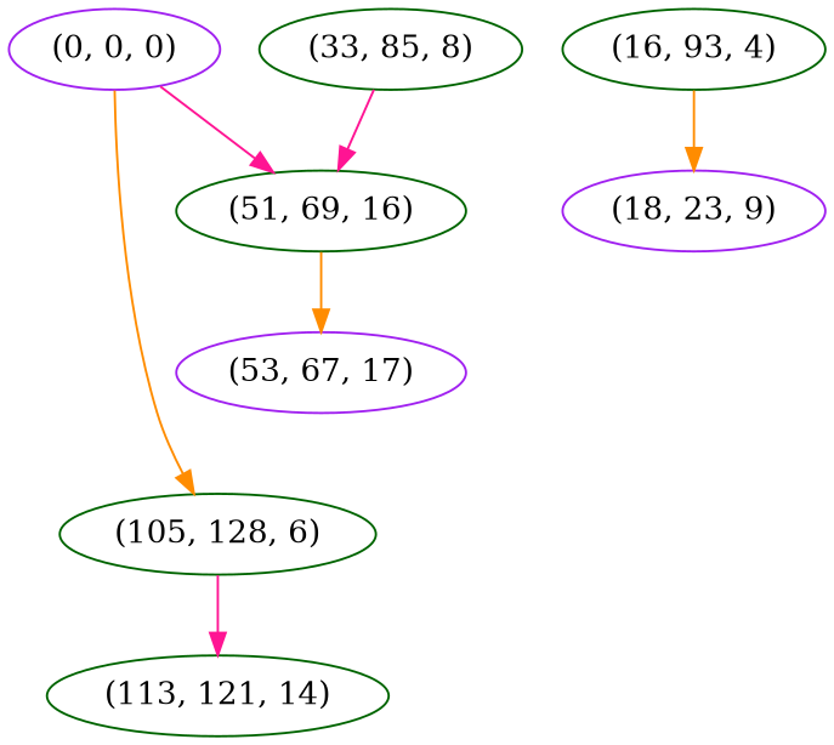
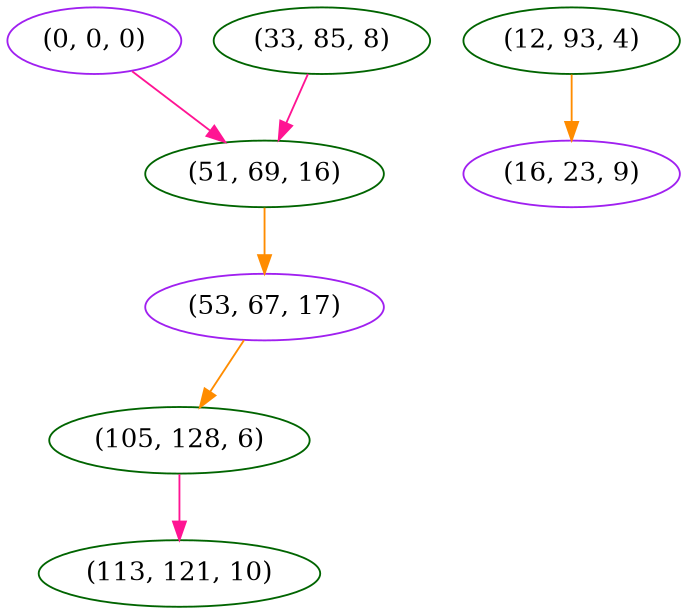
  digraph {
    node [color=darkgreen]
    edge [color=darkorange]
    "(0, 0, 0)" [color=purple]
    "(105, 128, 6)"
    "(51, 69, 16)"
-   "(18, 23, 9)" [color=purple]
-   "(12, 93, 4)" [label="(16, 93, 4)"]
-   "(113, 121, 10)" [label="(113, 121, 14)"]
+   "(18, 23, 9)" [color=purple label="(16, 23, 9)"]
+   "(12, 93, 4)"
+   "(113, 121, 10)"
    "(33, 85, 8)"
    "(53, 67, 17)" [color=purple]
-   "(0, 0, 0)" -> "(105, 128, 6)"
+   "(53, 67, 17)" -> "(105, 128, 6)"
    "(0, 0, 0)" -> "(51, 69, 16)" [color=deeppink]
    "(105, 128, 6)" -> "(113, 121, 10)" [color=deeppink]
    "(51, 69, 16)" -> "(53, 67, 17)"
    "(12, 93, 4)" -> "(18, 23, 9)"
    "(33, 85, 8)" -> "(51, 69, 16)" [color=deeppink]
  }
